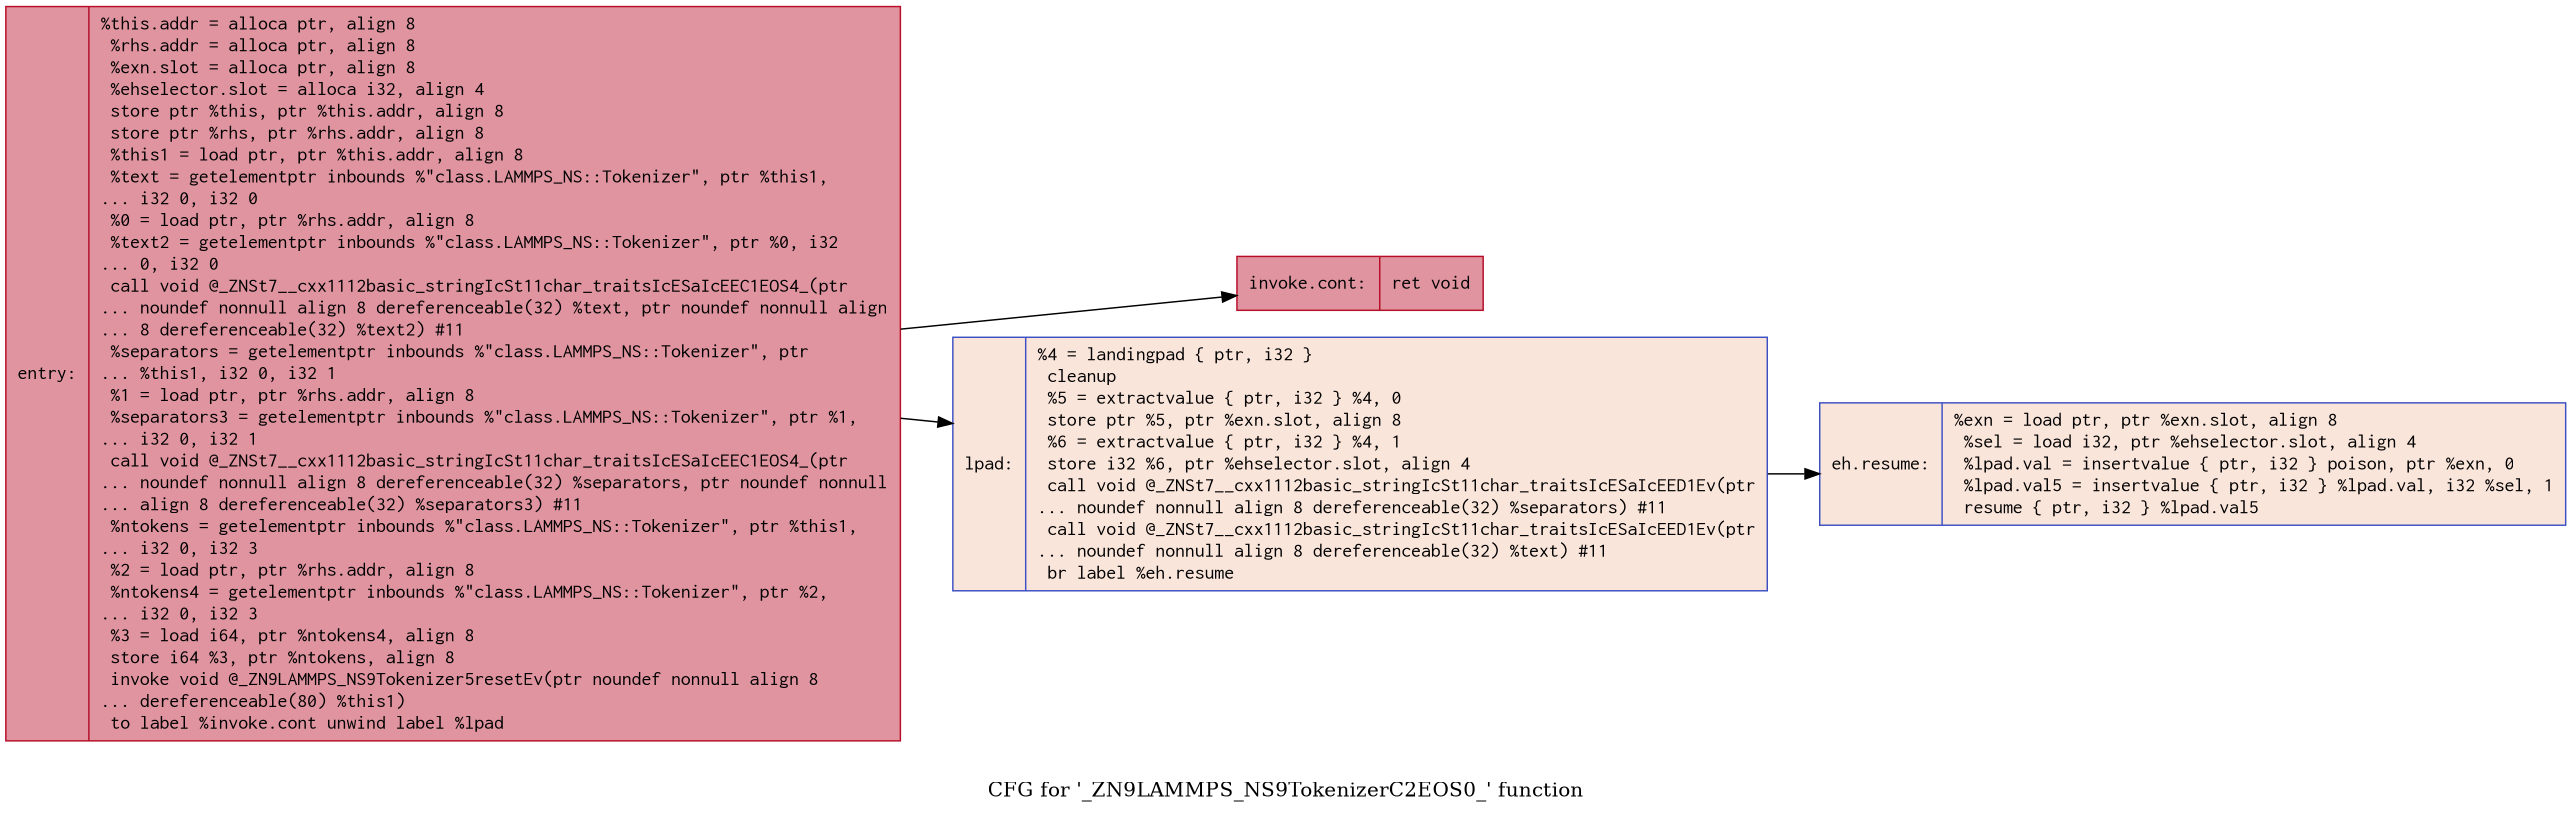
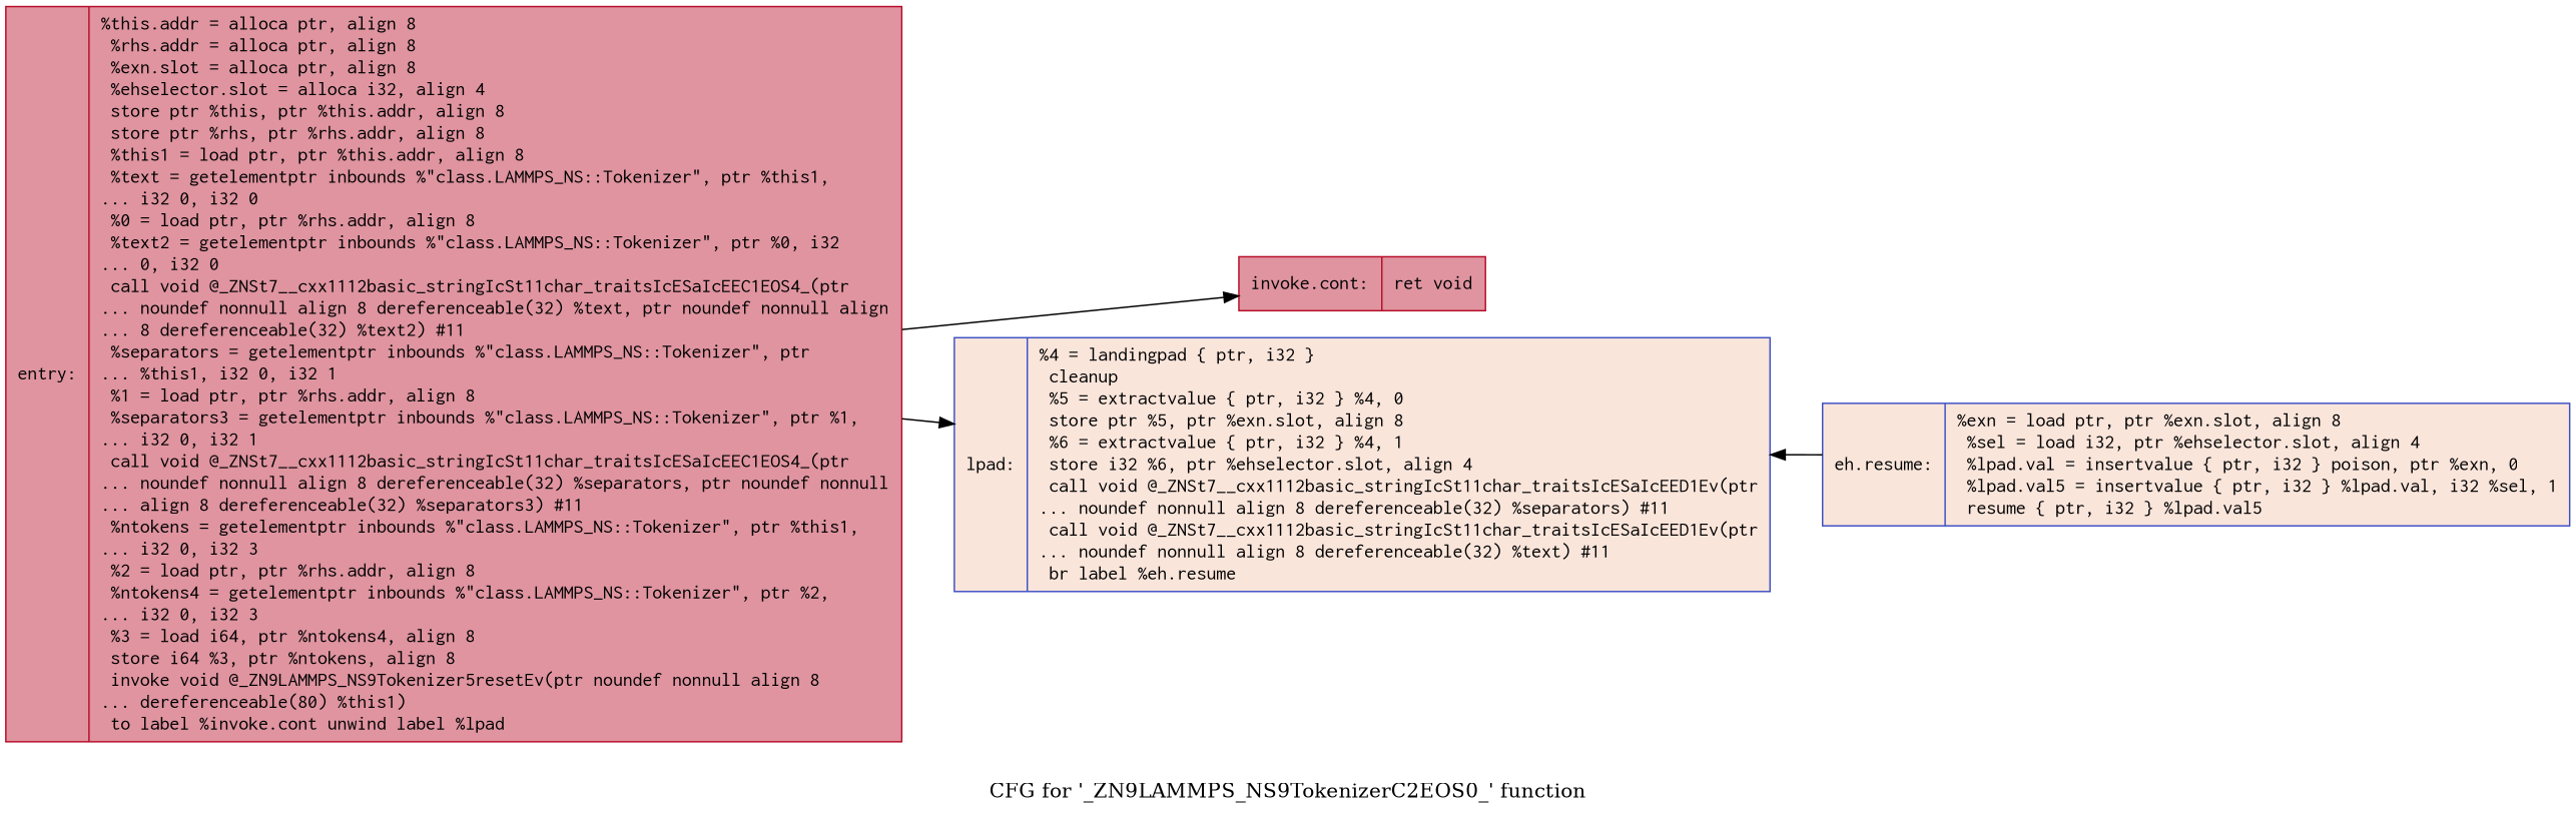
  digraph {
    label="CFG for '_ZN9LAMMPS_NS9TokenizerC2EOS0_' function"
    rankdir=LR
    node [color="#b70d28ff" fillcolor="#b70d2870" fontname=Courier shape=record style=filled]
    n1 [label="{entry:\l|  %this.addr = alloca ptr, align 8\l  %rhs.addr = alloca ptr, align 8\l  %exn.slot = alloca ptr, align 8\l  %ehselector.slot = alloca i32, align 4\l  store ptr %this, ptr %this.addr, align 8\l  store ptr %rhs, ptr %rhs.addr, align 8\l  %this1 = load ptr, ptr %this.addr, align 8\l  %text = getelementptr inbounds %\"class.LAMMPS_NS::Tokenizer\", ptr %this1,\l... i32 0, i32 0\l  %0 = load ptr, ptr %rhs.addr, align 8\l  %text2 = getelementptr inbounds %\"class.LAMMPS_NS::Tokenizer\", ptr %0, i32\l... 0, i32 0\l  call void @_ZNSt7__cxx1112basic_stringIcSt11char_traitsIcESaIcEEC1EOS4_(ptr\l... noundef nonnull align 8 dereferenceable(32) %text, ptr noundef nonnull align\l... 8 dereferenceable(32) %text2) #11\l  %separators = getelementptr inbounds %\"class.LAMMPS_NS::Tokenizer\", ptr\l... %this1, i32 0, i32 1\l  %1 = load ptr, ptr %rhs.addr, align 8\l  %separators3 = getelementptr inbounds %\"class.LAMMPS_NS::Tokenizer\", ptr %1,\l... i32 0, i32 1\l  call void @_ZNSt7__cxx1112basic_stringIcSt11char_traitsIcESaIcEEC1EOS4_(ptr\l... noundef nonnull align 8 dereferenceable(32) %separators, ptr noundef nonnull\l... align 8 dereferenceable(32) %separators3) #11\l  %ntokens = getelementptr inbounds %\"class.LAMMPS_NS::Tokenizer\", ptr %this1,\l... i32 0, i32 3\l  %2 = load ptr, ptr %rhs.addr, align 8\l  %ntokens4 = getelementptr inbounds %\"class.LAMMPS_NS::Tokenizer\", ptr %2,\l... i32 0, i32 3\l  %3 = load i64, ptr %ntokens4, align 8\l  store i64 %3, ptr %ntokens, align 8\l  invoke void @_ZN9LAMMPS_NS9Tokenizer5resetEv(ptr noundef nonnull align 8\l... dereferenceable(80) %this1)\l          to label %invoke.cont unwind label %lpad\l}"]
    n2 [label="{invoke.cont:\l|  ret void\l}"]
    n3 [color="#3d50c3ff" fillcolor="#f4c5ad70" label="{lpad:\l|  %4 = landingpad \{ ptr, i32 \}\l          cleanup\l  %5 = extractvalue \{ ptr, i32 \} %4, 0\l  store ptr %5, ptr %exn.slot, align 8\l  %6 = extractvalue \{ ptr, i32 \} %4, 1\l  store i32 %6, ptr %ehselector.slot, align 4\l  call void @_ZNSt7__cxx1112basic_stringIcSt11char_traitsIcESaIcEED1Ev(ptr\l... noundef nonnull align 8 dereferenceable(32) %separators) #11\l  call void @_ZNSt7__cxx1112basic_stringIcSt11char_traitsIcESaIcEED1Ev(ptr\l... noundef nonnull align 8 dereferenceable(32) %text) #11\l  br label %eh.resume\l}"]
    n4 [color="#3d50c3ff" fillcolor="#f4c5ad70" label="{eh.resume:\l|  %exn = load ptr, ptr %exn.slot, align 8\l  %sel = load i32, ptr %ehselector.slot, align 4\l  %lpad.val = insertvalue \{ ptr, i32 \} poison, ptr %exn, 0\l  %lpad.val5 = insertvalue \{ ptr, i32 \} %lpad.val, i32 %sel, 1\l  resume \{ ptr, i32 \} %lpad.val5\l}"]
    n1 -> n2
    n1 -> n3
-   n3 -> n4
+   n4 -> n3
  }
